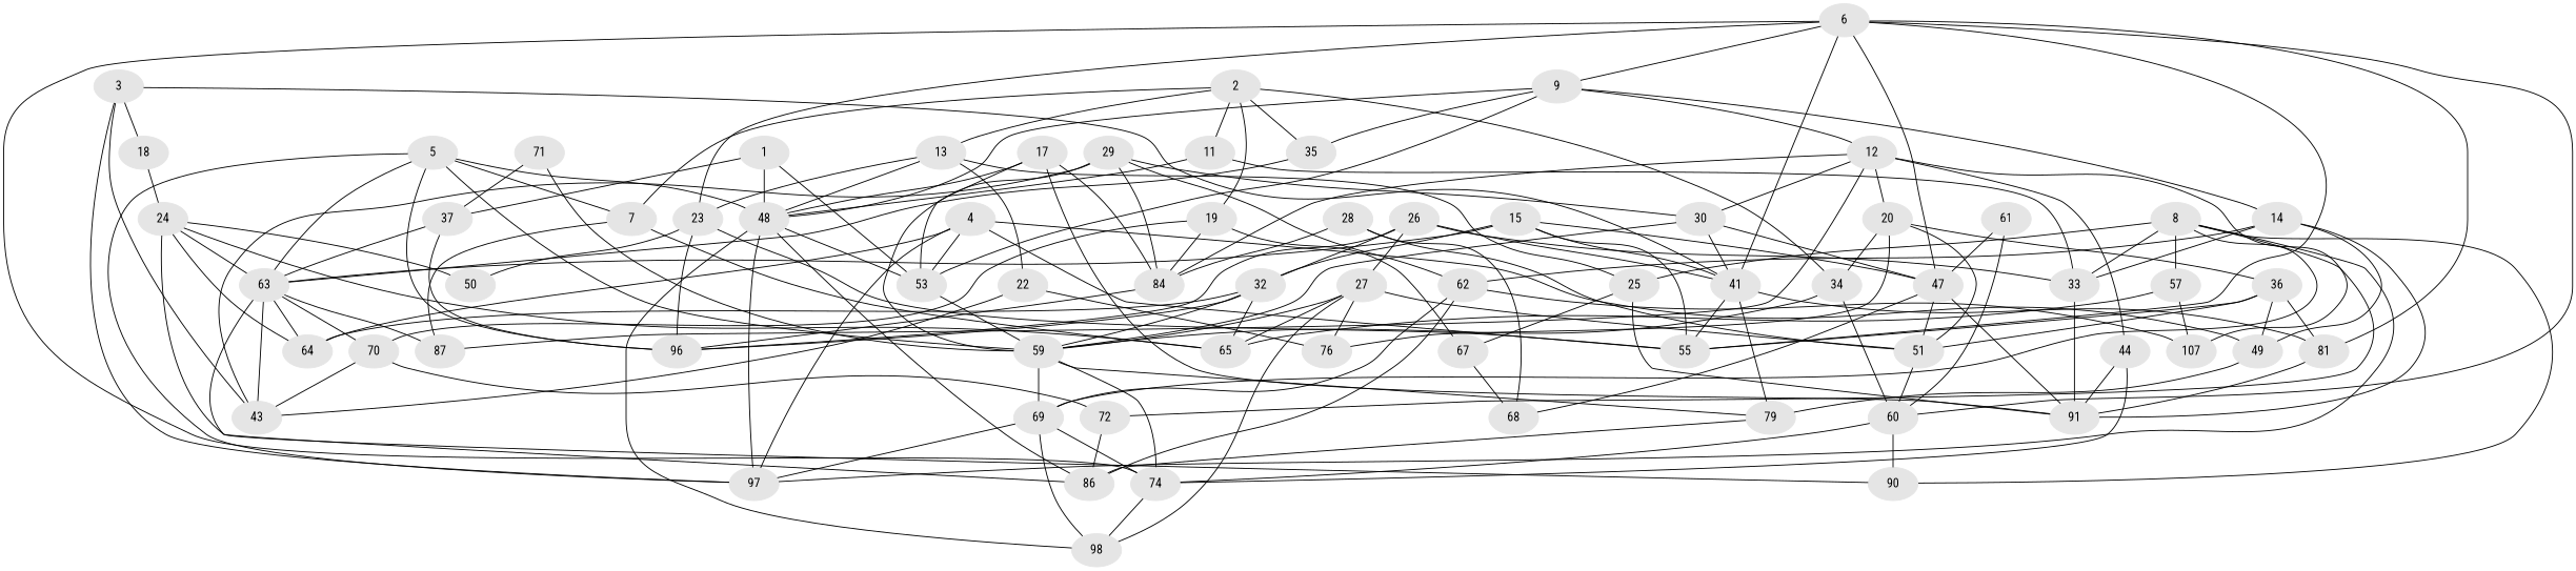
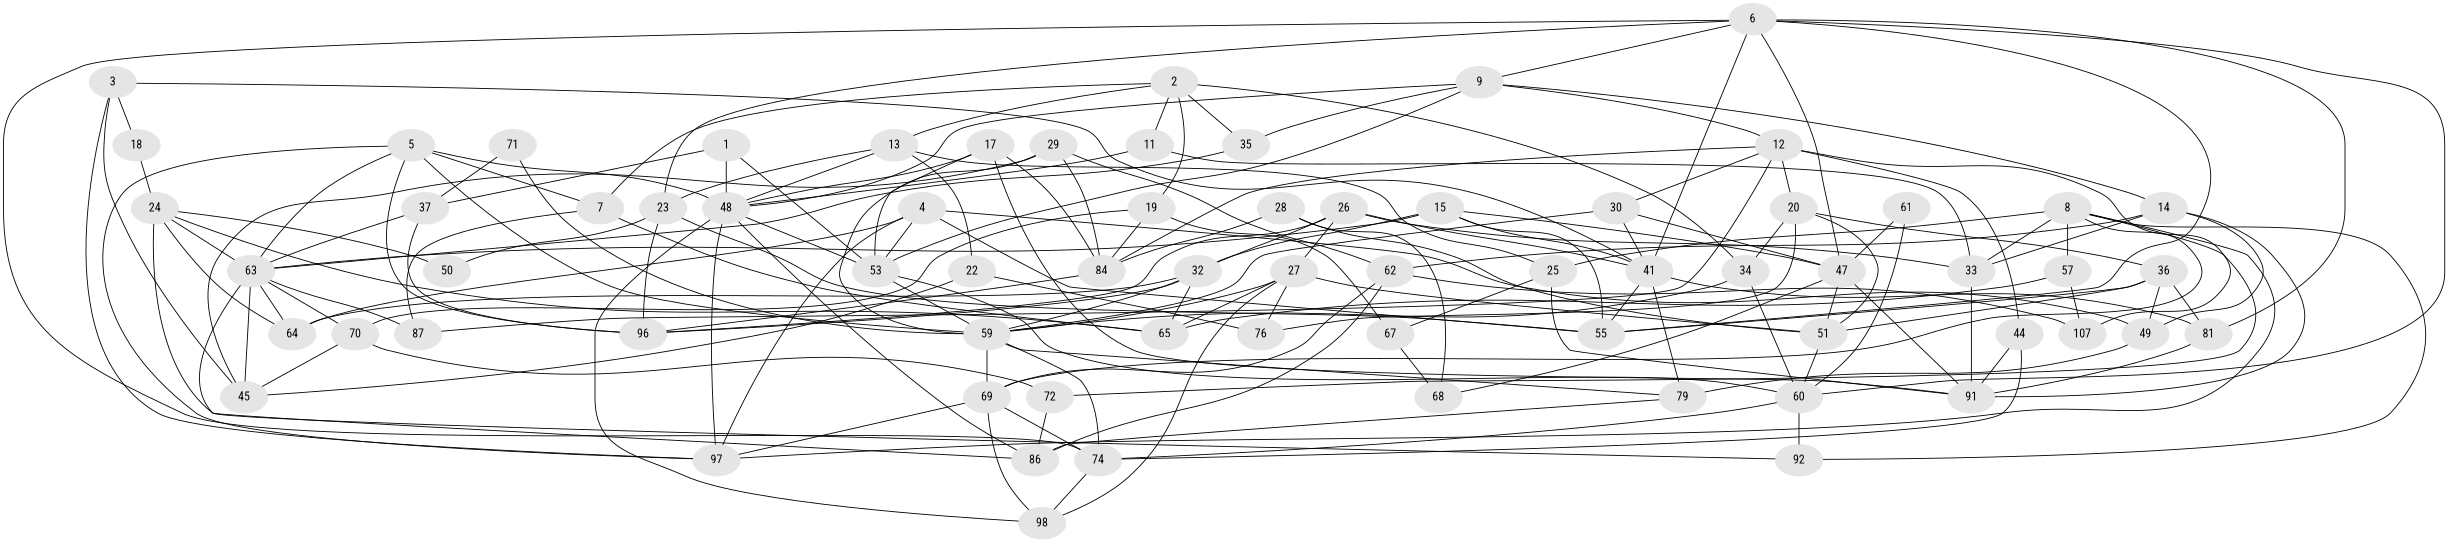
  graph {
    fontname="Roboto Condensed"
    node [color=gray90 fontname="Roboto Condensed" style=filled]
    edge [fontname="Roboto Condensed"]
    1
    37
    48 [super="+103"]
    53 [super="+78"]
    63 [super="+99"]
    96
    97
    98
    86 [super="+93"]
    59 [super="+75"]
    60 [super="+101"]
    2 [super="+42"]
    7
    11
    13 [super="+39"]
    19
    34
    35
    65 [super="+95"]
    87
    33 [super="+58"]
    23 [super="+66"]
    25
    22
    84 [super="+105"]
    67
    70 [super="+89"]
    3 [super="+56"]
    18
    41 [super="+94"]
-   43 [super="+83"]
+   43 [super="+83" label=45]
    24 [super="+109"]
    55 [super="+110"]
    81
    79 [super="+102"]
    4 [super="+71"]
    49
    64
    5 [super="+88"]
    74 [super="+92"]
    69 [super="+106"]
    6 [super="+45"]
    9 [super="+10"]
    47 [super="+85"]
    12 [super="+61"]
    14 [super="+40"]
    50
    91 [super="+104"]
    51 [super="+52"]
    68
-   90
+   90 [label=92]
    8 [super="+46"]
    57
    72
    107
    20 [super="+73"]
    30 [super="+38"]
    44
    62 [super="+82"]
    36 [super="+77"]
    76
    15 [super="+16"]
    32 [super="+80"]
    17
    n65 [label=61]
    26 [super="+108"]
    27 [super="+54"]
    28
    29
    n70 [label=71]
    1 -- 37
    1 -- 48
    1 -- 53
    37 -- 63
    37 -- 96
    48 -- 53
    48 -- 97
    48 -- 98
    48 -- 86
    53 -- 59
+   53 -- 60
    63 -- 86
    63 -- 87
    63 -- 70
    63 -- 64
    59 -- 79
    59 -- 74 [weight=2]
    59 -- 69
    60 -- 74
    60 -- 90
    2 -- 7
    2 -- 11
    2 -- 13
    2 -- 19
    2 -- 34
    2 -- 35
    7 -- 65
    7 -- 87
    11 -- 48
    11 -- 33
    13 -- 48
    13 -- 23
    13 -- 25
    13 -- 22
    19 -- 84
    19 -- 67
    19 -- 70
    34 -- 59
    34 -- 60
    35 -- 63
    33 -- 91
    23 -- 96
    23 -- 55
    23 -- 50
    25 -- 67
    25 -- 91
    22 -- 43
    22 -- 76
    84 -- 96
    67 -- 68
    70 -- 43
    70 -- 72
    3 -- 97
    3 -- 18
    3 -- 41
    3 -- 43
    18 -- 24
    41 -- 55
    41 -- 81
    41 -- 79
    43 -- 63
    24 -- 63
    24 -- 65
    24 -- 64
    24 -- 50
    24 -- 90
    81 -- 91
    79 -- 86
    4 -- 53
    4 -- 97
    4 -- 55
    4 -- 49
    4 -- 64
    49 -- 79 [weight=2]
    5 -- 48
    5 -- 63
    5 -- 96
    5 -- 97
    5 -- 59
    5 -- 7
    74 -- 98
    69 -- 97
    69 -- 98
    69 -- 74
    6 -- 60
    6 -- 23
    6 -- 41
    6 -- 55
    6 -- 81
    6 -- 74
    6 -- 9
    6 -- 47
    9 -- 48
    9 -- 53
    9 -- 35
    9 -- 12
    9 -- 14
    47 -- 91
    47 -- 51
    47 -- 68
    12 -- 87
    12 -- 84
    12 -- 107
    12 -- 20
    12 -- 30
    12 -- 44
    14 -- 33
    14 -- 49
    14 -- 91
    14 -- 62
    51 -- 60
    8 -- 97
    8 -- 33
    8 -- 25
    8 -- 69
    8 -- 90
    8 -- 57
    8 -- 72
    57 -- 65
    57 -- 107
    72 -- 86
    20 -- 34
    20 -- 51
    20 -- 36
    20 -- 76
    30 -- 59
    30 -- 41
    30 -- 47
    44 -- 74
    44 -- 91
    62 -- 86
    62 -- 69
    62 -- 107
    36 -- 55
    36 -- 81
    36 -- 49
    36 -- 51 [weight=2]
    15 -- 63
    15 -- 41
    15 -- 55
    15 -- 47
    15 -- 32
    32 -- 96
    32 -- 59
    32 -- 65
    32 -- 64
    17 -- 48
    17 -- 53
    17 -- 84
    17 -- 91
    n65 -- 60
    n65 -- 47
    26 -- 96
    26 -- 33
    26 -- 41
    26 -- 32
    26 -- 27
    27 -- 98
    27 -- 59
    27 -- 65
    27 -- 51
    27 -- 76
    28 -- 84
    28 -- 51
    28 -- 68
    29 -- 59
    29 -- 84
    29 -- 43
-   29 -- 30
    29 -- 62
    n70 -- 37
    n70 -- 59
  }
